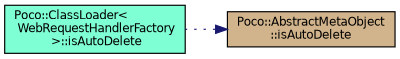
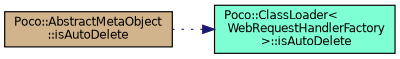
  digraph {
    rankdir=RL
    node [color=black fontname=Helvetica fontsize=10 shape=record style=filled]
    n1 [fillcolor=tan fontcolor=black height=0.2 label="Poco::AbstractMetaObject\l::isAutoDelete" width=0.4]
    n2 [fillcolor=aquamarine height=0.2 label="Poco::ClassLoader\<\l WebRequestHandlerFactory\l \>::isAutoDelete" width=0.4]
-   n1 -> n2 [color=midnightblue dir=back fontname=Helvetica fontsize=10 labelfontname=Helvetica labelfontsize=10 style=dotted]
+   n2 -> n1 [color=midnightblue dir=back fontname=Helvetica fontsize=10 labelfontname=Helvetica labelfontsize=10 style=dotted]
  }
